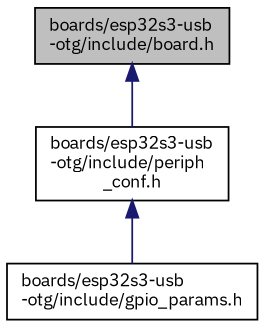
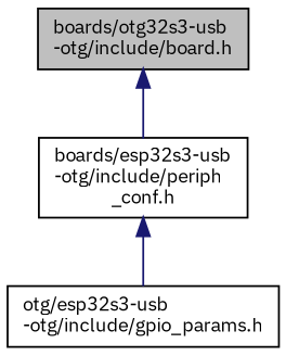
  digraph {
    fontname="IBM Plex Sans"
    node [color=black fillcolor=white fontname="IBM Plex Sans" fontsize=10 shape=record style=filled]
    edge [color=midnightblue dir=back fontname="IBM Plex Sans" fontsize=10 labelfontname=Helvetica labelfontsize=10 style=solid]
-   n1 [fillcolor=grey75 fontcolor=black height=0.2 label="boards/esp32s3-usb\l-otg/include/board.h" width=0.4]
+   n1 [fillcolor=grey75 fontcolor=black height=0.2 label="boards/otg32s3-usb\l-otg/include/board.h" width=0.4]
    n2 [height=0.2 label="boards/esp32s3-usb\l-otg/include/periph\l_conf.h" width=0.4]
-   n3 [height=0.2 label="boards/esp32s3-usb\l-otg/include/gpio_params.h" width=0.4]
+   n3 [height=0.2 label="otg/esp32s3-usb\l-otg/include/gpio_params.h" width=0.4]
    n1 -> n2
    n2 -> n3
  }
